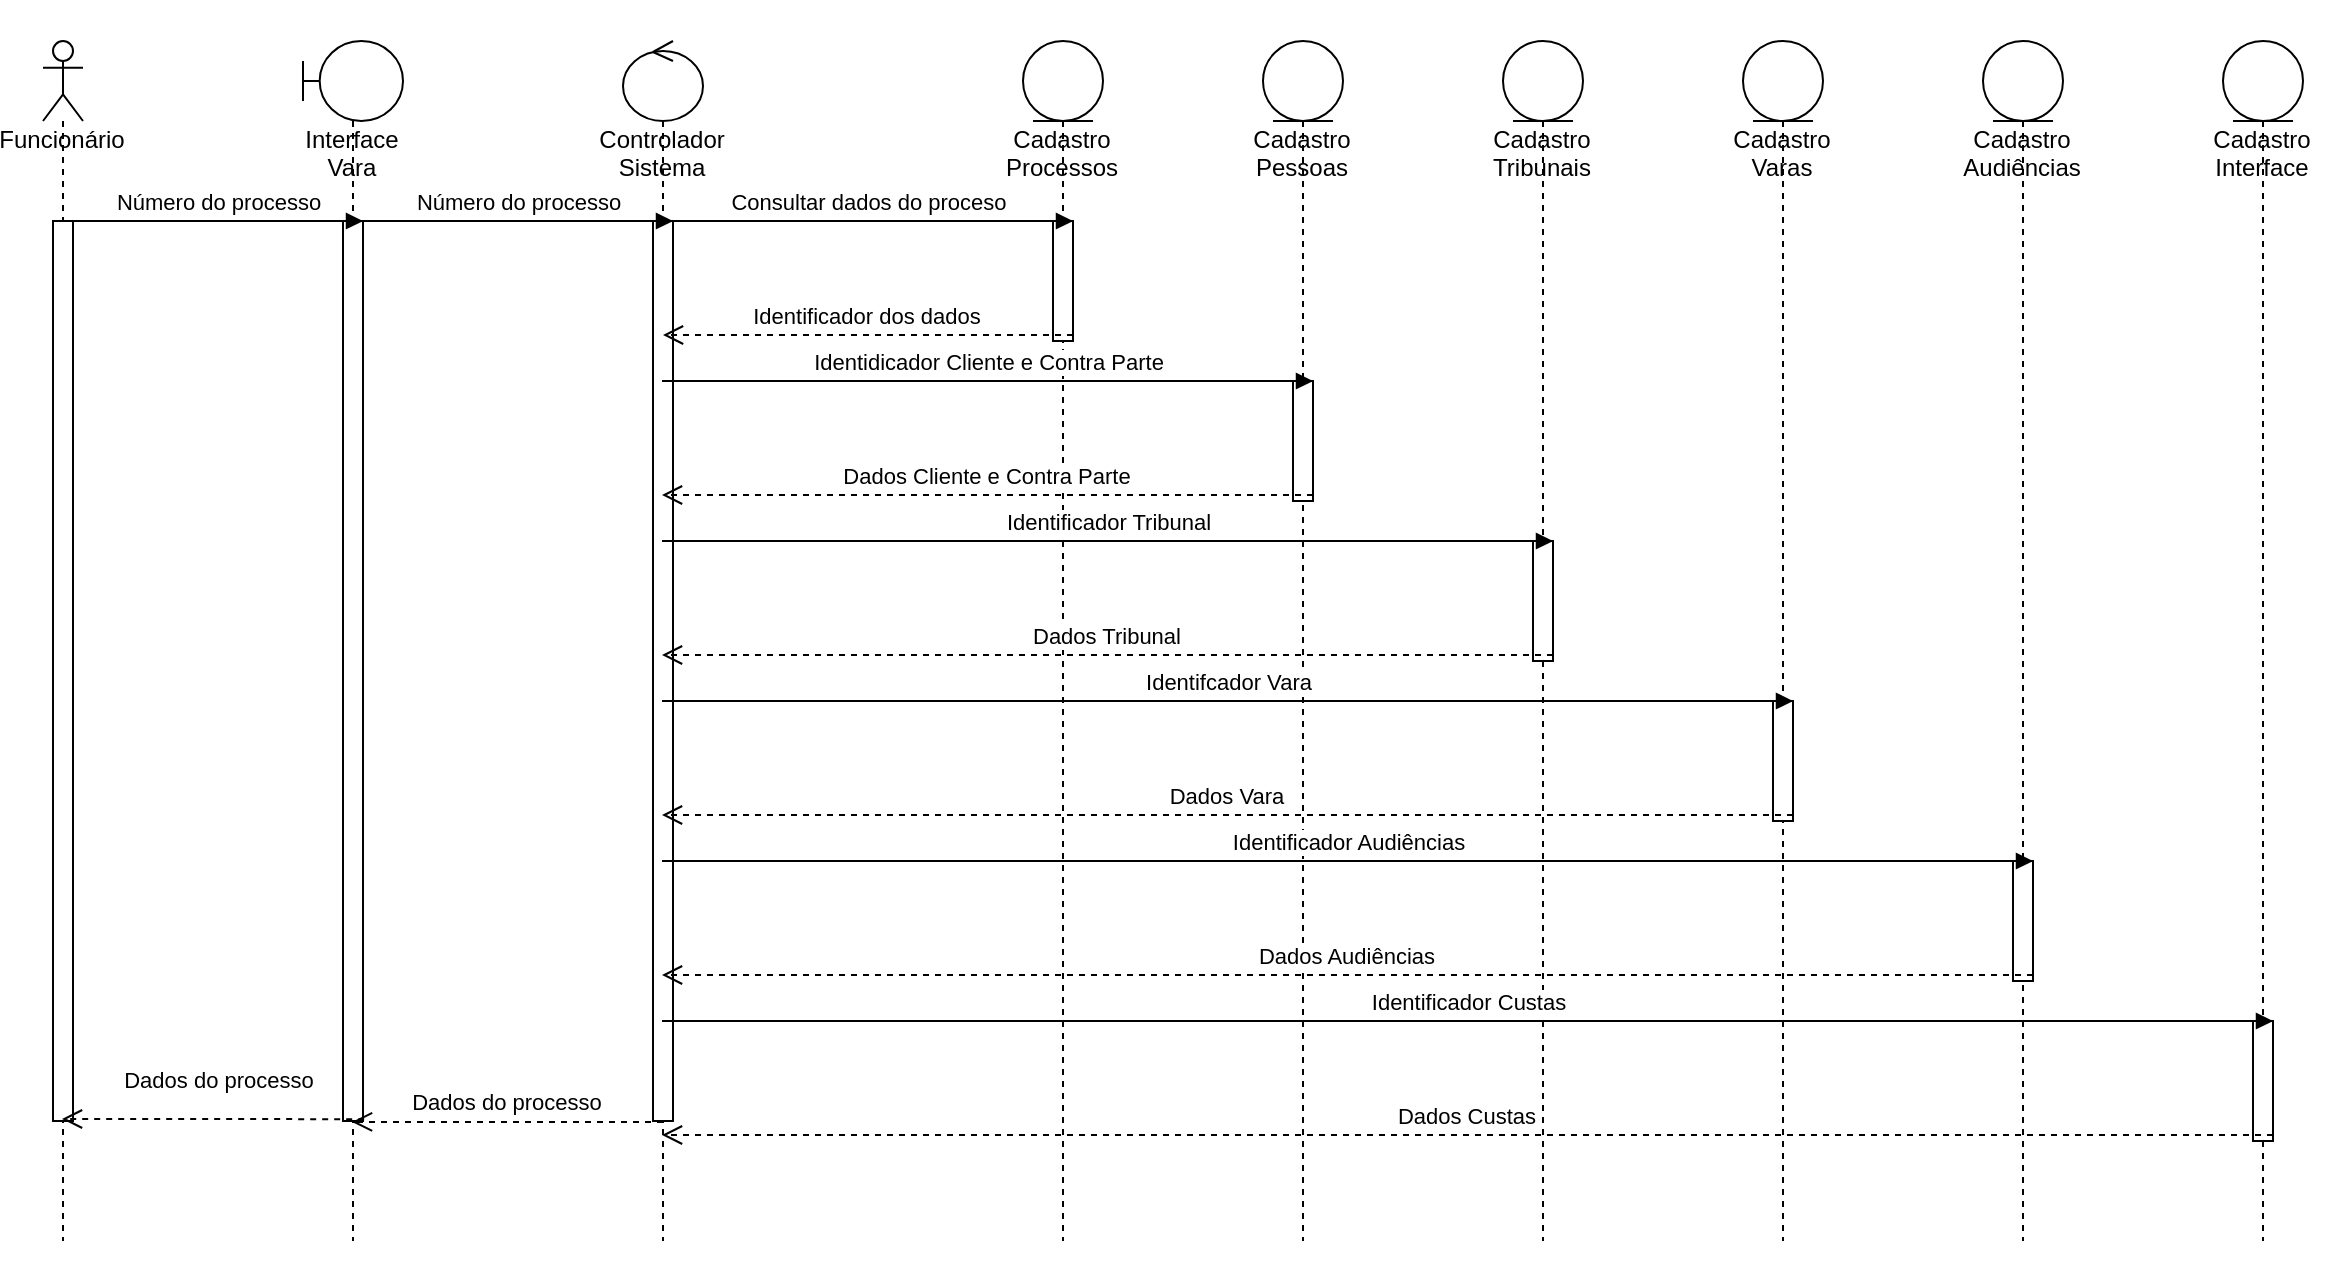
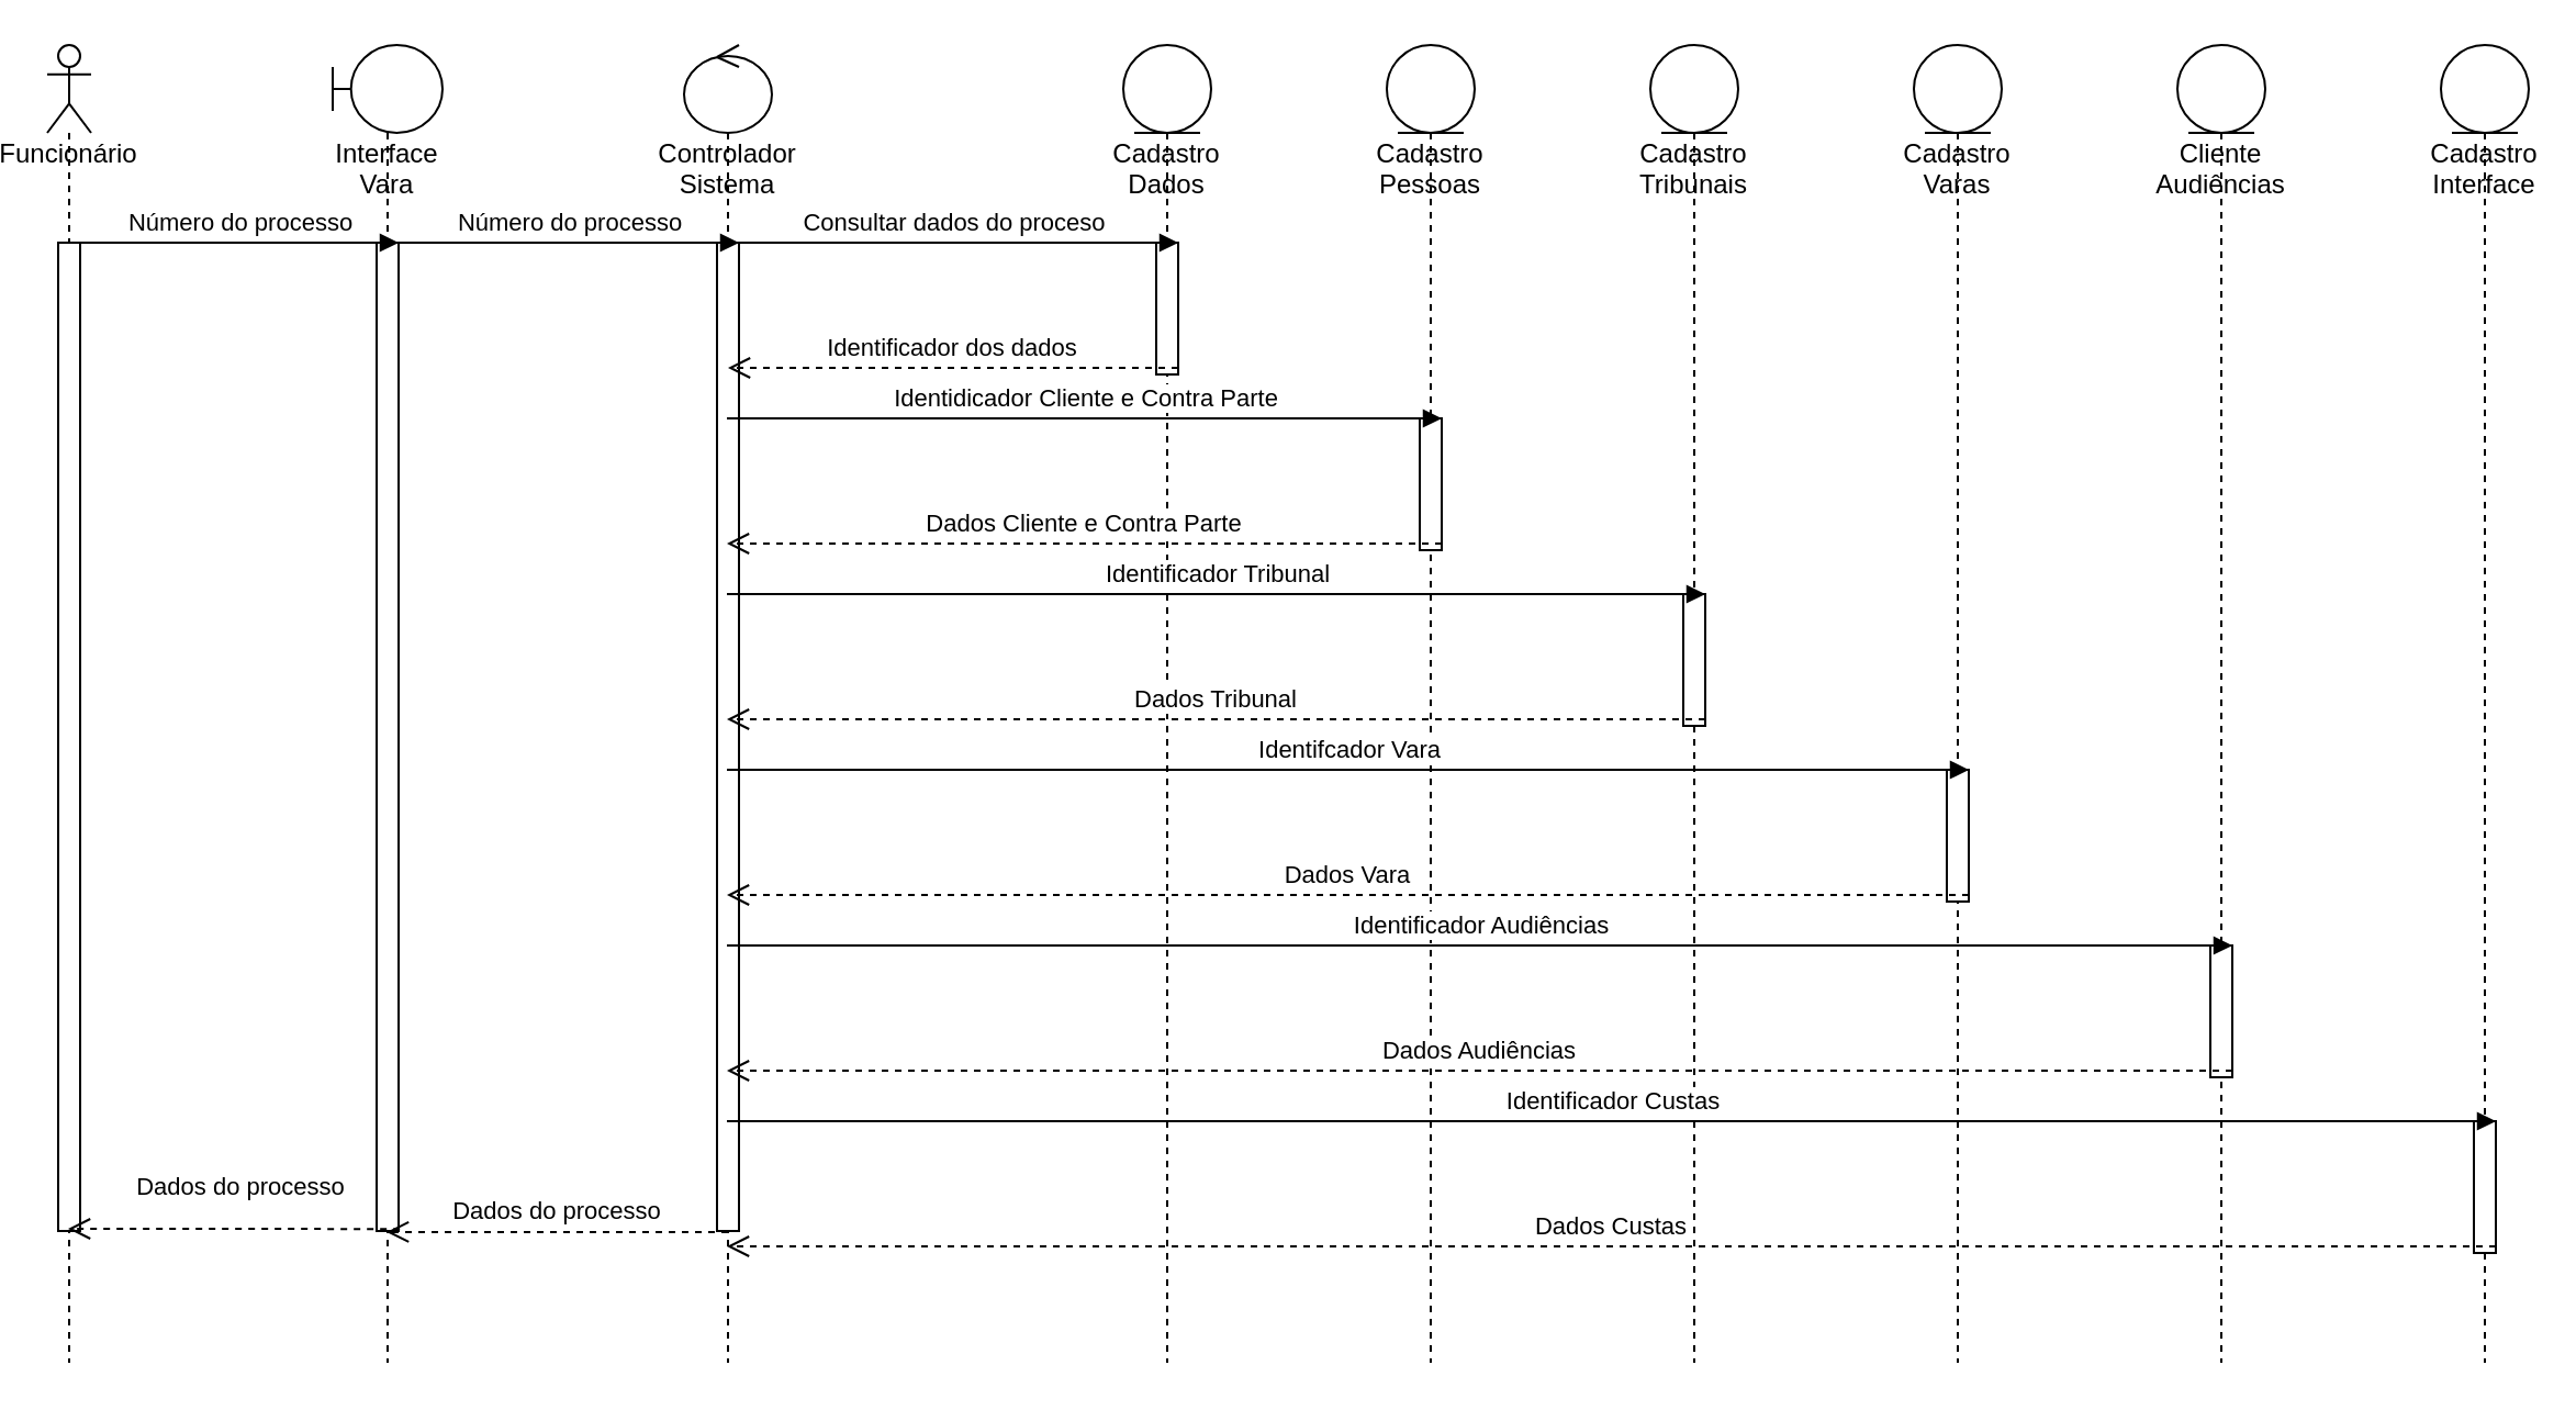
  <mxCell id="0" />
  <mxCell id="1" parent="0" />
  <mxCell id="2" value="Funcionário" style="shape=umlLifeline;participant=umlActor;perimeter=lifelinePerimeter;whiteSpace=wrap;html=1;container=1;collapsible=0;recursiveResize=0;verticalAlign=top;spacingTop=36;outlineConnect=0;" vertex="1" parent="1"><mxGeometry x="20" y="20" width="20" height="600" as="geometry" /></mxCell>
  <mxCell id="3" value="" style="html=1;points=[];perimeter=orthogonalPerimeter;" vertex="1" parent="2"><mxGeometry x="5" y="90" width="10" height="450" as="geometry" /></mxCell>
  <mxCell id="4" value="Interface Vara" style="shape=umlLifeline;participant=umlBoundary;perimeter=lifelinePerimeter;whiteSpace=wrap;html=1;container=1;collapsible=0;recursiveResize=0;verticalAlign=top;spacingTop=36;outlineConnect=0;" vertex="1" parent="1"><mxGeometry x="150" y="20" width="50" height="600" as="geometry" /></mxCell>
  <mxCell id="5" value="" style="html=1;points=[];perimeter=orthogonalPerimeter;" vertex="1" parent="4"><mxGeometry x="20" y="90" width="10" height="450" as="geometry" /></mxCell>
  <mxCell id="6" value="Controlador Sistema" style="shape=umlLifeline;participant=umlControl;perimeter=lifelinePerimeter;whiteSpace=wrap;html=1;container=1;collapsible=0;recursiveResize=0;verticalAlign=top;spacingTop=36;outlineConnect=0;" vertex="1" parent="1"><mxGeometry x="310" y="20" width="40" height="600" as="geometry" /></mxCell>
  <mxCell id="7" value="" style="html=1;points=[];perimeter=orthogonalPerimeter;" vertex="1" parent="6"><mxGeometry x="15" y="90" width="10" height="450" as="geometry" /></mxCell>
- <mxCell id="8" value="Cadastro Processos" style="shape=umlLifeline;participant=umlEntity;perimeter=lifelinePerimeter;whiteSpace=wrap;html=1;container=1;collapsible=0;recursiveResize=0;verticalAlign=top;spacingTop=36;outlineConnect=0;" vertex="1" parent="1"><mxGeometry x="510" y="20" width="40" height="600" as="geometry" /></mxCell>
+ <mxCell id="8" value="Cadastro Dados" style="shape=umlLifeline;participant=umlEntity;perimeter=lifelinePerimeter;whiteSpace=wrap;html=1;container=1;collapsible=0;recursiveResize=0;verticalAlign=top;spacingTop=36;outlineConnect=0;" vertex="1" parent="1"><mxGeometry x="510" y="20" width="40" height="600" as="geometry" /></mxCell>
  <mxCell id="9" value="" style="html=1;points=[];perimeter=orthogonalPerimeter;" vertex="1" parent="8"><mxGeometry x="15" y="90" width="10" height="60" as="geometry" /></mxCell>
  <mxCell id="10" value="Cadastro Pessoas" style="shape=umlLifeline;participant=umlEntity;perimeter=lifelinePerimeter;whiteSpace=wrap;html=1;container=1;collapsible=0;recursiveResize=0;verticalAlign=top;spacingTop=36;outlineConnect=0;" vertex="1" parent="1"><mxGeometry x="630" y="20" width="40" height="600" as="geometry" /></mxCell>
  <mxCell id="11" value="" style="html=1;points=[];perimeter=orthogonalPerimeter;" vertex="1" parent="10"><mxGeometry x="15" y="170" width="10" height="60" as="geometry" /></mxCell>
- <mxCell id="12" value="Cadastro Audiências" style="shape=umlLifeline;participant=umlEntity;perimeter=lifelinePerimeter;whiteSpace=wrap;html=1;container=1;collapsible=0;recursiveResize=0;verticalAlign=top;spacingTop=36;outlineConnect=0;" vertex="1" parent="1"><mxGeometry x="990" y="20" width="40" height="600" as="geometry" /></mxCell>
+ <mxCell id="12" value="Cliente Audiências" style="shape=umlLifeline;participant=umlEntity;perimeter=lifelinePerimeter;whiteSpace=wrap;html=1;container=1;collapsible=0;recursiveResize=0;verticalAlign=top;spacingTop=36;outlineConnect=0;" vertex="1" parent="1"><mxGeometry x="990" y="20" width="40" height="600" as="geometry" /></mxCell>
  <mxCell id="13" value="" style="html=1;points=[];perimeter=orthogonalPerimeter;" vertex="1" parent="12"><mxGeometry x="15" y="410" width="10" height="60" as="geometry" /></mxCell>
  <mxCell id="14" value="Cadastro Varas" style="shape=umlLifeline;participant=umlEntity;perimeter=lifelinePerimeter;whiteSpace=wrap;html=1;container=1;collapsible=0;recursiveResize=0;verticalAlign=top;spacingTop=36;outlineConnect=0;" vertex="1" parent="1"><mxGeometry x="870" y="20" width="40" height="600" as="geometry" /></mxCell>
  <mxCell id="15" value="" style="html=1;points=[];perimeter=orthogonalPerimeter;" vertex="1" parent="14"><mxGeometry x="15" y="330" width="10" height="60" as="geometry" /></mxCell>
  <mxCell id="16" value="Cadastro Tribunais" style="shape=umlLifeline;participant=umlEntity;perimeter=lifelinePerimeter;whiteSpace=wrap;html=1;container=1;collapsible=0;recursiveResize=0;verticalAlign=top;spacingTop=36;outlineConnect=0;" vertex="1" parent="1"><mxGeometry x="750" y="20" width="40" height="600" as="geometry" /></mxCell>
  <mxCell id="17" value="" style="html=1;points=[];perimeter=orthogonalPerimeter;" vertex="1" parent="16"><mxGeometry x="15" y="250" width="10" height="60" as="geometry" /></mxCell>
  <mxCell id="18" value="Cadastro Interface" style="shape=umlLifeline;participant=umlEntity;perimeter=lifelinePerimeter;whiteSpace=wrap;html=1;container=1;collapsible=0;recursiveResize=0;verticalAlign=top;spacingTop=36;outlineConnect=0;" vertex="1" parent="1"><mxGeometry x="1110" y="20" width="40" height="600" as="geometry" /></mxCell>
  <mxCell id="19" value="" style="html=1;points=[];perimeter=orthogonalPerimeter;" vertex="1" parent="18"><mxGeometry x="15" y="490" width="10" height="60" as="geometry" /></mxCell>
  <mxCell id="20" value="Dados do processo" style="html=1;verticalAlign=bottom;endArrow=open;dashed=1;endSize=8;exitX=1.059;exitY=0.998;rounded=0;exitDx=0;exitDy=0;exitPerimeter=0;" edge="1" source="5" parent="1" target="2"><mxGeometry x="-0.03" y="-10" relative="1" as="geometry"><mxPoint x="240" y="167" as="targetPoint" /><Array as="points"><mxPoint x="90" y="559" /></Array><mxPoint as="offset" /></mxGeometry></mxCell>
  <mxCell id="21" value="Número do processo" style="html=1;verticalAlign=bottom;endArrow=block;entryX=1;entryY=0;rounded=0;" edge="1" target="5" parent="1" source="3"><mxGeometry relative="1" as="geometry"><mxPoint x="240" y="110" as="sourcePoint" /></mxGeometry></mxCell>
  <mxCell id="22" value="Número do processo" style="html=1;verticalAlign=bottom;endArrow=block;entryX=1;entryY=0;rounded=0;" edge="1" target="7" parent="1" source="5"><mxGeometry relative="1" as="geometry"><mxPoint x="395" y="110" as="sourcePoint" /></mxGeometry></mxCell>
  <mxCell id="23" value="Consultar dados do proceso" style="html=1;verticalAlign=bottom;endArrow=block;entryX=1;entryY=0;rounded=0;" edge="1" target="9" parent="1" source="6"><mxGeometry relative="1" as="geometry"><mxPoint x="515" y="110" as="sourcePoint" /></mxGeometry></mxCell>
  <mxCell id="24" value="Identificador dos dados" style="html=1;verticalAlign=bottom;endArrow=open;dashed=1;endSize=8;exitX=1;exitY=0.95;rounded=0;" edge="1" source="9" parent="1"><mxGeometry relative="1" as="geometry"><mxPoint x="330" y="167" as="targetPoint" /></mxGeometry></mxCell>
  <mxCell id="25" value="Identidicador Cliente e Contra Parte" style="html=1;verticalAlign=bottom;endArrow=block;entryX=1;entryY=0;rounded=0;" edge="1" target="11" parent="1" source="6"><mxGeometry relative="1" as="geometry"><mxPoint x="715" y="190" as="sourcePoint" /></mxGeometry></mxCell>
  <mxCell id="26" value="Dados Cliente e Contra Parte" style="html=1;verticalAlign=bottom;endArrow=open;dashed=1;endSize=8;exitX=1;exitY=0.95;rounded=0;" edge="1" source="11" parent="1" target="6"><mxGeometry relative="1" as="geometry"><mxPoint x="715" y="247" as="targetPoint" /></mxGeometry></mxCell>
  <mxCell id="27" value="Identificador Tribunal" style="html=1;verticalAlign=bottom;endArrow=block;entryX=1;entryY=0;rounded=0;" edge="1" target="17" parent="1" source="6"><mxGeometry relative="1" as="geometry"><mxPoint x="835" y="270" as="sourcePoint" /></mxGeometry></mxCell>
  <mxCell id="28" value="Dados Tribunal" style="html=1;verticalAlign=bottom;endArrow=open;dashed=1;endSize=8;exitX=1;exitY=0.95;rounded=0;" edge="1" source="17" parent="1" target="6"><mxGeometry relative="1" as="geometry"><mxPoint x="835" y="327" as="targetPoint" /></mxGeometry></mxCell>
  <mxCell id="29" value="Identifcador Vara" style="html=1;verticalAlign=bottom;endArrow=block;entryX=1;entryY=0;rounded=0;" edge="1" target="15" parent="1"><mxGeometry relative="1" as="geometry"><mxPoint x="329.5" y="350" as="sourcePoint" /></mxGeometry></mxCell>
  <mxCell id="30" value="Dados Vara" style="html=1;verticalAlign=bottom;endArrow=open;dashed=1;endSize=8;exitX=1;exitY=0.95;rounded=0;" edge="1" source="15" parent="1" target="6"><mxGeometry relative="1" as="geometry"><mxPoint x="955" y="407" as="targetPoint" /></mxGeometry></mxCell>
  <mxCell id="31" value="Identificador Audiências" style="html=1;verticalAlign=bottom;endArrow=block;entryX=1;entryY=0;rounded=0;" edge="1" target="13" parent="1" source="6"><mxGeometry relative="1" as="geometry"><mxPoint x="1075" y="430" as="sourcePoint" /></mxGeometry></mxCell>
  <mxCell id="32" value="Dados Audiências" style="html=1;verticalAlign=bottom;endArrow=open;dashed=1;endSize=8;exitX=1;exitY=0.95;rounded=0;" edge="1" source="13" parent="1" target="6"><mxGeometry relative="1" as="geometry"><mxPoint x="1075" y="487" as="targetPoint" /></mxGeometry></mxCell>
  <mxCell id="33" value="Identificador Custas" style="html=1;verticalAlign=bottom;endArrow=block;entryX=1;entryY=0;rounded=0;" edge="1" target="19" parent="1" source="6"><mxGeometry relative="1" as="geometry"><mxPoint x="1195" y="510" as="sourcePoint" /></mxGeometry></mxCell>
  <mxCell id="34" value="Dados Custas" style="html=1;verticalAlign=bottom;endArrow=open;dashed=1;endSize=8;exitX=1;exitY=0.95;rounded=0;" edge="1" source="19" parent="1" target="6"><mxGeometry relative="1" as="geometry"><mxPoint x="1195" y="567" as="targetPoint" /></mxGeometry></mxCell>
  <mxCell id="35" value="Dados do processo" style="html=1;verticalAlign=bottom;endArrow=open;dashed=1;endSize=8;exitX=0.5;exitY=1.001;rounded=0;exitDx=0;exitDy=0;exitPerimeter=0;" edge="1" source="7" parent="1" target="4"><mxGeometry relative="1" as="geometry"><mxPoint x="170" y="420" as="targetPoint" /></mxGeometry></mxCell>
